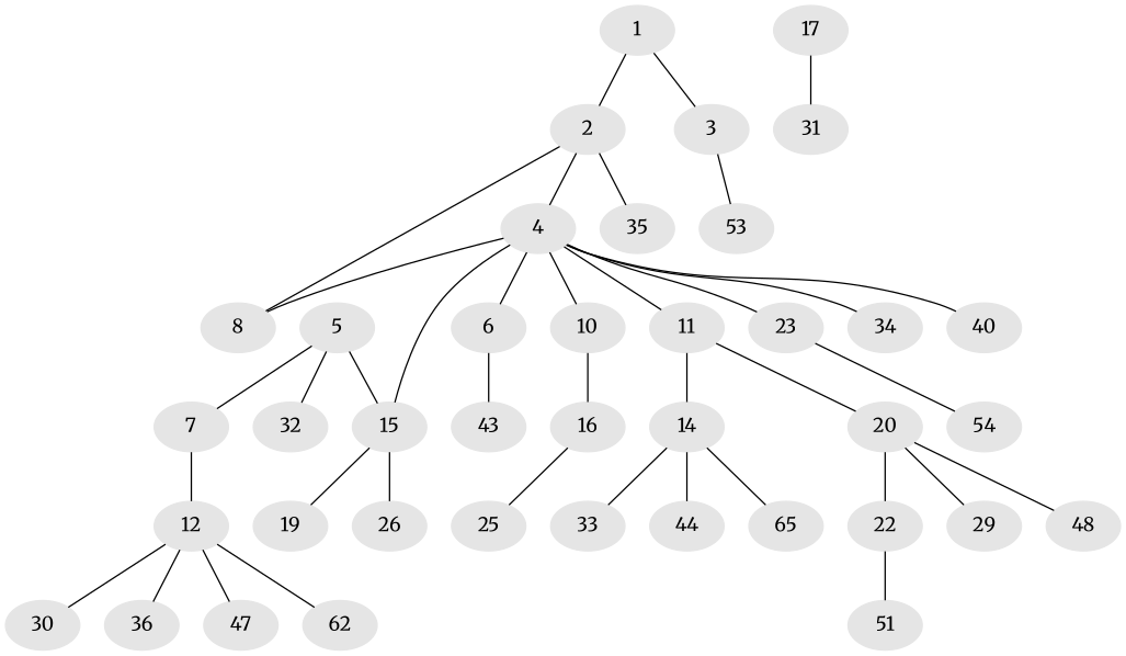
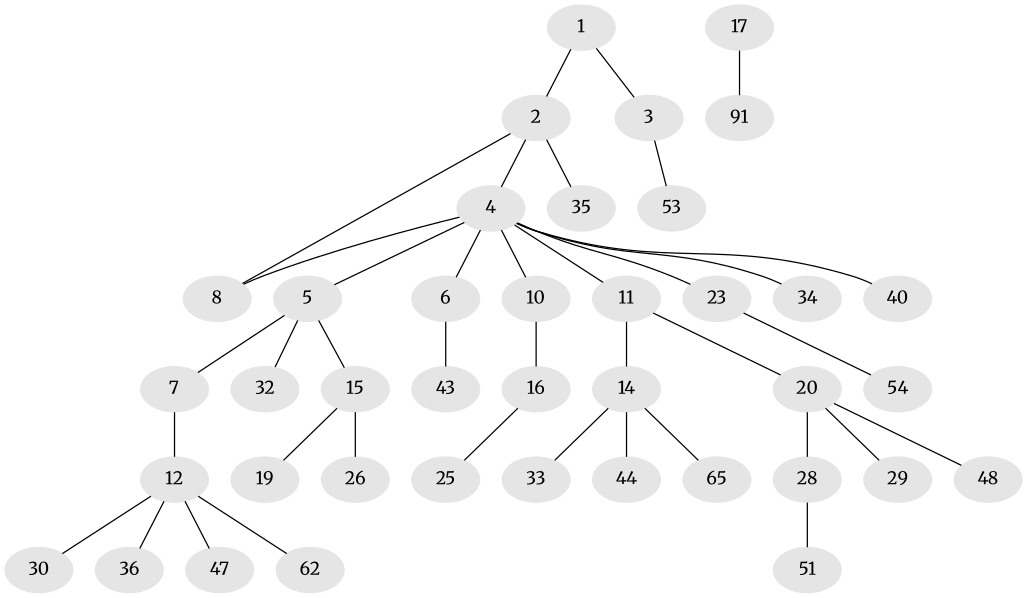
  graph {
    fontname=Merriweather
    node [color=gray90 fontname=Merriweather style=filled]
    edge [fontname=Merriweather]
    1 [super="+39"]
    2 [super="+64"]
    3 [super="+49"]
    4 [super="+24"]
    8 [super="+58"]
    35
    53
    5 [super="+57"]
    6 [super="+9"]
    10
    11 [super="+59"]
    23 [super="+55"]
    34 [super="+42"]
    40 [super="+52"]
    7
    15 [super="+46"]
    32 [super="+38"]
    43
    16 [super="+50"]
    14 [super="+27"]
    20 [super="+28"]
    17 [super="+41"]
-   31
+   31 [label=91]
    54
    12 [super="+13"]
    19
    26 [super="+60"]
    30
    36 [super="+63"]
    47
    62
    25 [super="+61"]
    33
    44
    65
-   22 [super="+45"]
+   22 [super="+45" label=28]
    29 [super="+37"]
    48 [super="+56"]
    51
    1 -- 2
    1 -- 3
    2 -- 4
    2 -- 8
    2 -- 35
    3 -- 53
    4 -- 8
-   4 -- 15
+   4 -- 5
    4 -- 6
    4 -- 10
    4 -- 11
    4 -- 23
    4 -- 34
    4 -- 40
    5 -- 7
    5 -- 15
    5 -- 32
    6 -- 43
    10 -- 16
    11 -- 14
    11 -- 20
    23 -- 54
    7 -- 12
    15 -- 19
    15 -- 26
    16 -- 25
    14 -- 33
    14 -- 44
    14 -- 65
    20 -- 22
    20 -- 29
    20 -- 48
    17 -- 31
    12 -- 30
    12 -- 36
    12 -- 47
    12 -- 62
    22 -- 51
  }
